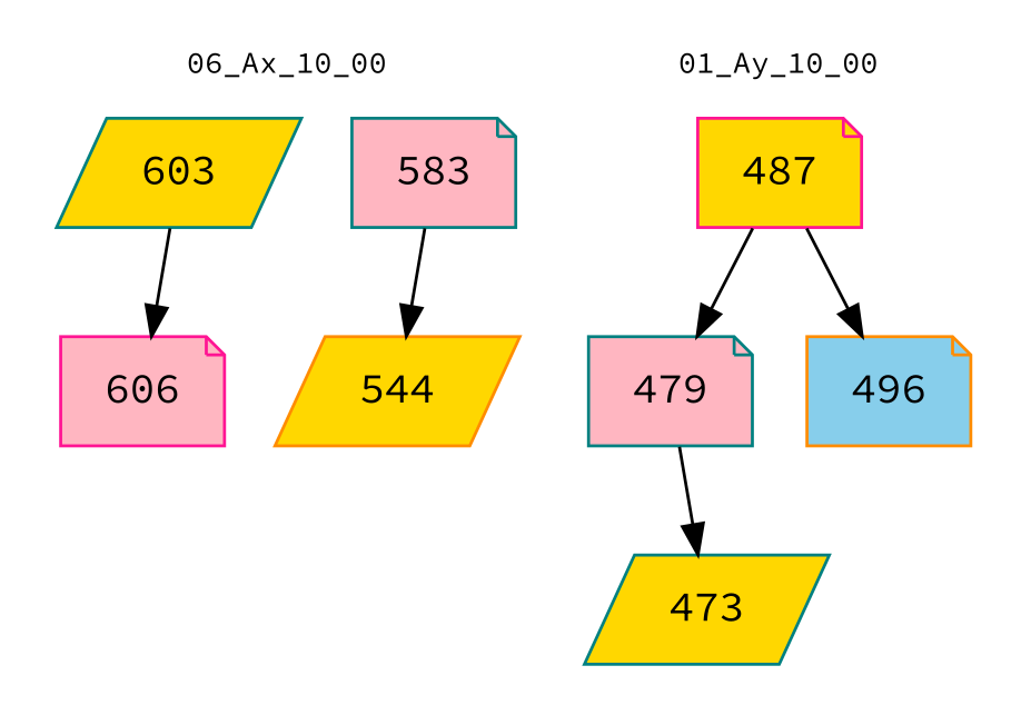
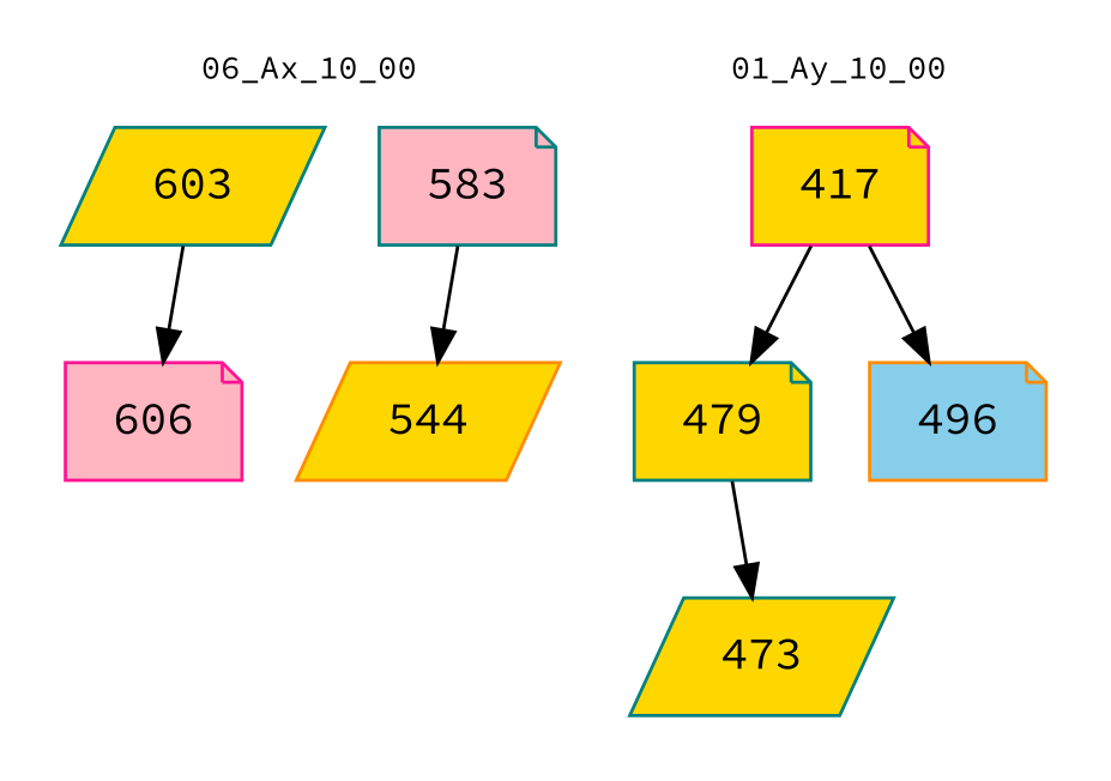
  digraph {
    fontname="Source Code Pro"
    node [color=teal fillcolor=gold fontname="Source Code Pro" shape=note style=filled]
    edge [color=black fontname="Source Code Pro"]
    n1 [fillcolor=lightpink label=583]
    n2 [label=603 shape=parallelogram]
    n3 [color=darkorange label=544 shape=parallelogram]
    n4 [color=deeppink fillcolor=lightpink label=606]
-   n5 [color=deeppink label=487]
-   n6 [fillcolor=lightpink label=479]
+   n5 [color=deeppink label=417]
+   n6 [label=479]
    n7 [color=darkorange fillcolor=skyblue label=496]
    n8 [label=473 shape=parallelogram]
    subgraph cluster_1 {
      color=white
      fontsize=10
      label="06_Ax_10_00"
      n1
      n2
      n3
      n4
    }
    subgraph cluster_2 {
      color=white
      fontsize=10
      label="01_Ay_10_00"
      n5
      n6
      n7
      n8
    }
    n1 -> n3
    n2 -> n4
    n5 -> n6
    n5 -> n7
    n6 -> n8
  }
